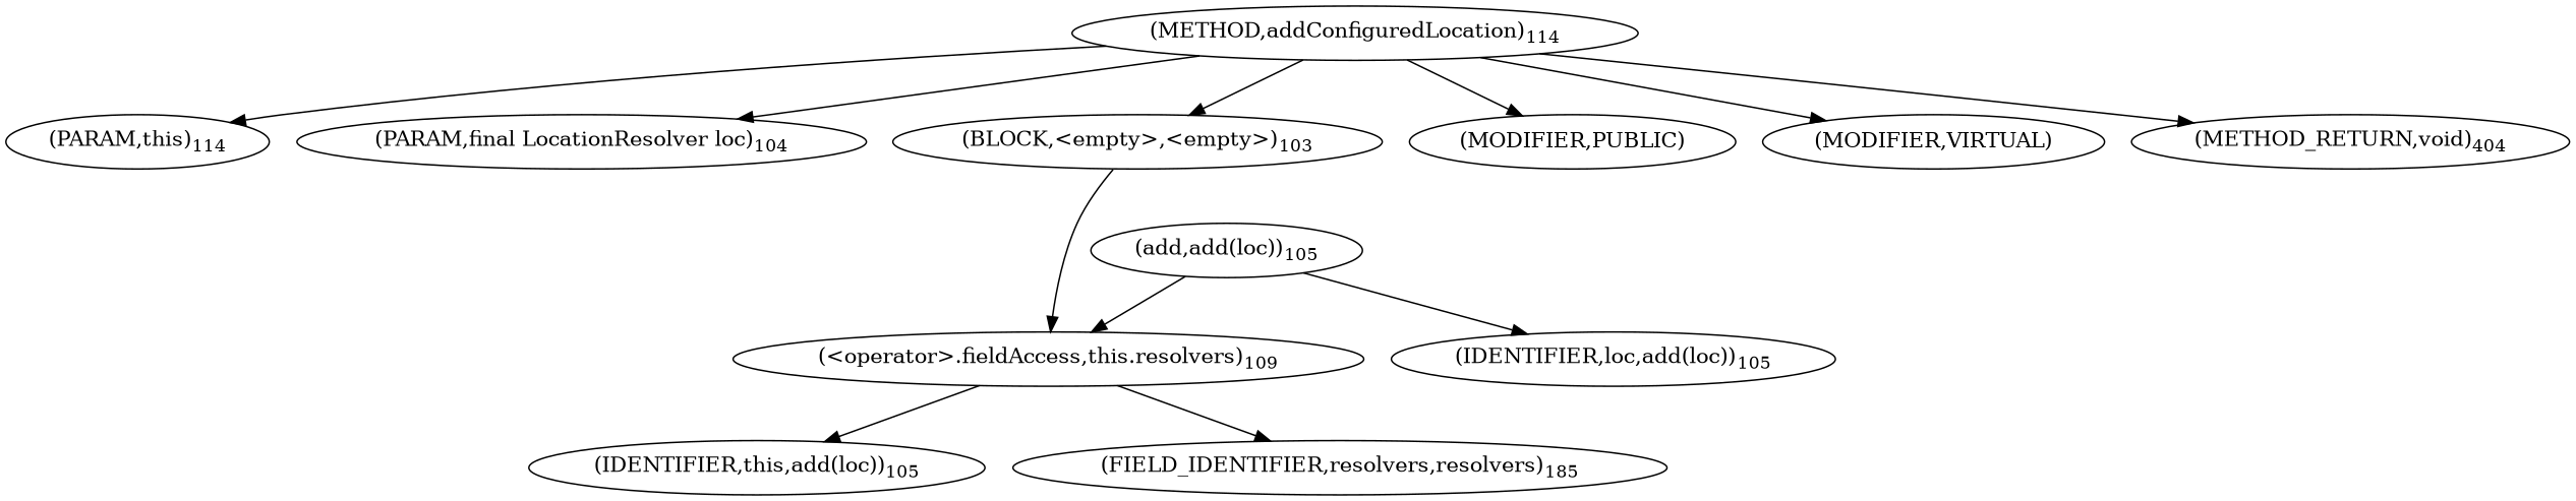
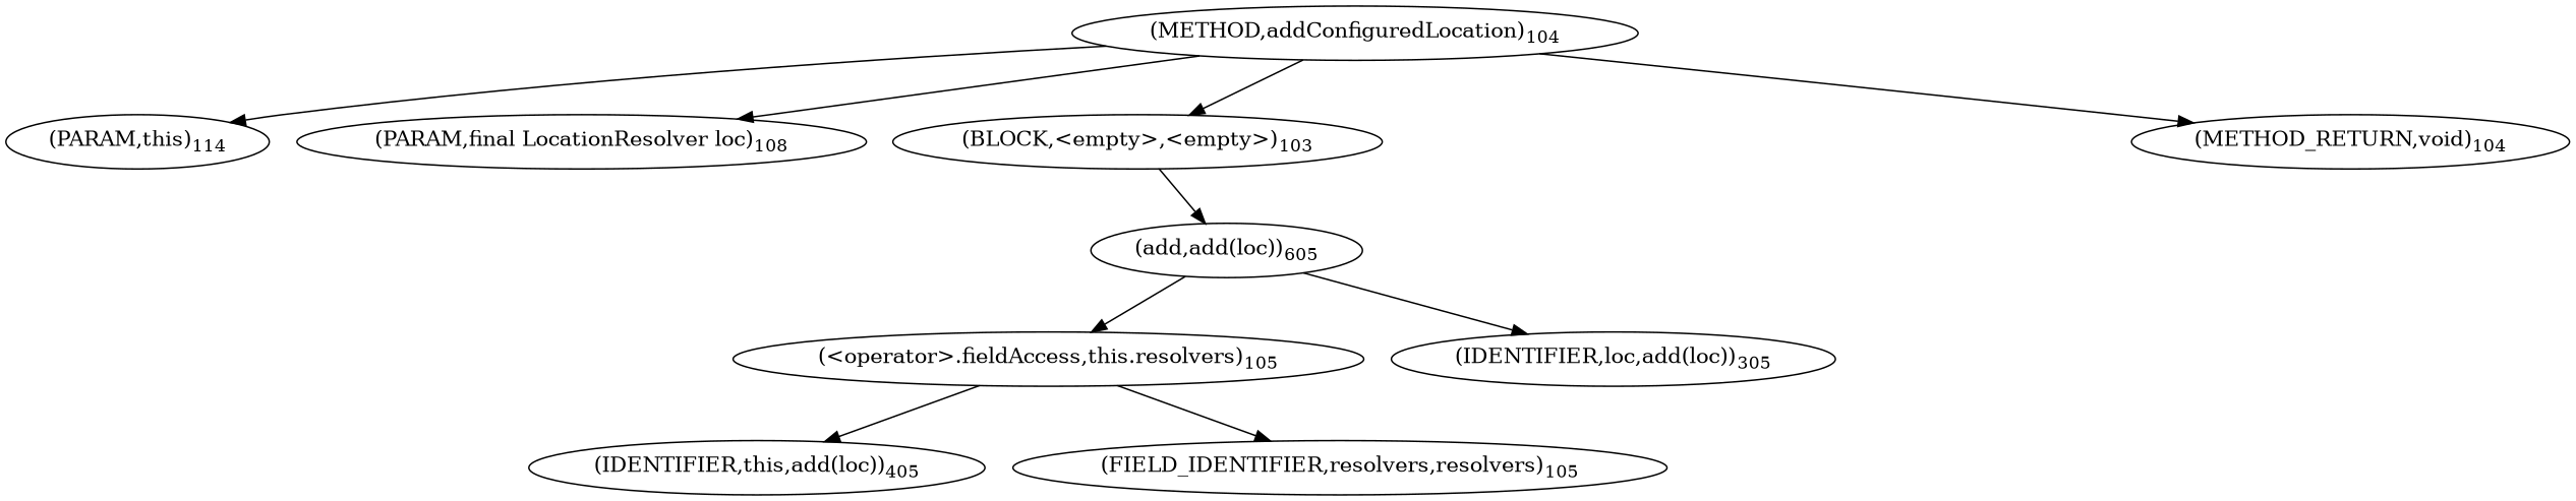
  digraph {
-   n1 [label=<(METHOD,addConfiguredLocation)<SUB>114</SUB>>]
+   n1 [label=<(METHOD,addConfiguredLocation)<SUB>104</SUB>>]
    n2 [label=<(PARAM,this)<SUB>114</SUB>>]
-   n3 [label=<(PARAM,final LocationResolver loc)<SUB>104</SUB>>]
+   n3 [label=<(PARAM,final LocationResolver loc)<SUB>108</SUB>>]
    n4 [label=<(BLOCK,&lt;empty&gt;,&lt;empty&gt;)<SUB>103</SUB>>]
-   n5 [label=<(MODIFIER,PUBLIC)>]
-   n6 [label=<(MODIFIER,VIRTUAL)>]
-   n7 [label=<(METHOD_RETURN,void)<SUB>404</SUB>>]
-   n8 [label=<(add,add(loc))<SUB>105</SUB>>]
-   n9 [label=<(&lt;operator&gt;.fieldAccess,this.resolvers)<SUB>109</SUB>>]
-   n10 [label=<(IDENTIFIER,loc,add(loc))<SUB>105</SUB>>]
-   n11 [label=<(IDENTIFIER,this,add(loc))<SUB>105</SUB>>]
-   n12 [label=<(FIELD_IDENTIFIER,resolvers,resolvers)<SUB>185</SUB>>]
+   n7 [label=<(METHOD_RETURN,void)<SUB>104</SUB>>]
+   n8 [label=<(add,add(loc))<SUB>605</SUB>>]
+   n9 [label=<(&lt;operator&gt;.fieldAccess,this.resolvers)<SUB>105</SUB>>]
+   n10 [label=<(IDENTIFIER,loc,add(loc))<SUB>305</SUB>>]
+   n11 [label=<(IDENTIFIER,this,add(loc))<SUB>405</SUB>>]
+   n12 [label=<(FIELD_IDENTIFIER,resolvers,resolvers)<SUB>105</SUB>>]
    n1 -> n2
    n1 -> n3
    n1 -> n4
-   n1 -> n5
-   n1 -> n6
    n1 -> n7
-   n4 -> n9
+   n4 -> n8
    n8 -> n9
    n8 -> n10
    n9 -> n11
    n9 -> n12
  }
